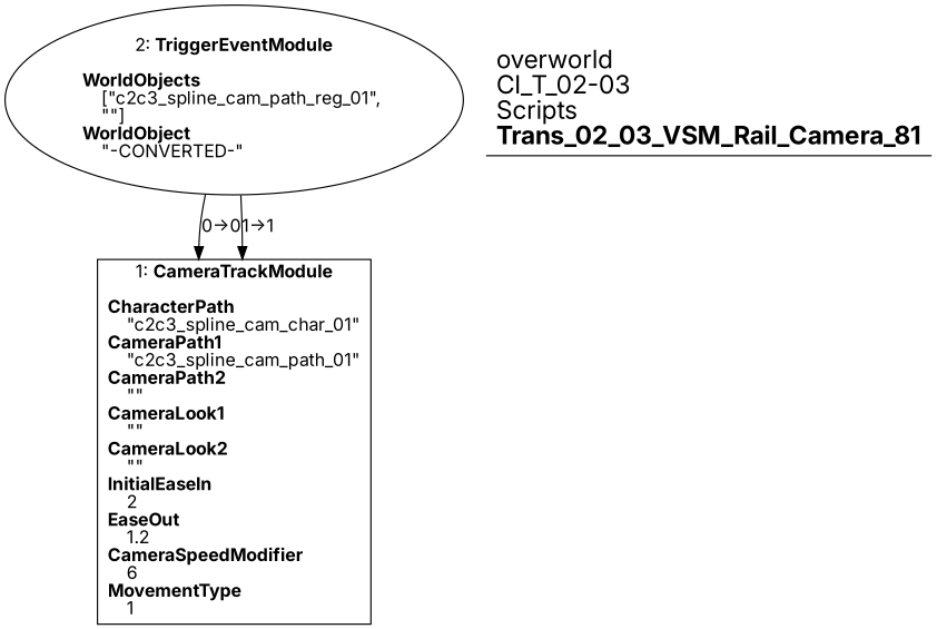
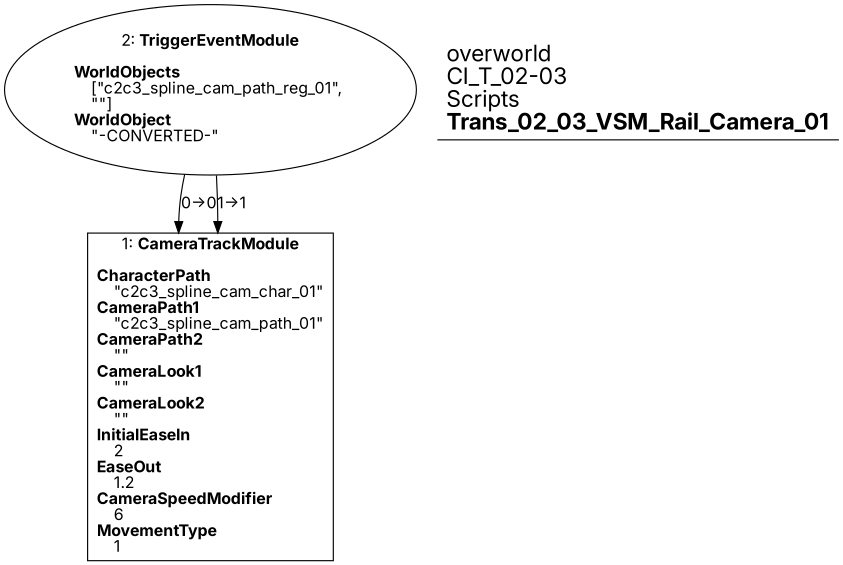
  digraph {
    fontname=Inter
    splines=spline
    node [fontname=Inter]
    edge [fontname=Inter]
    n1 [label=<1: <b>CameraTrackModule</b><br/><br/><b>CharacterPath</b><br align="left"/>    &quot;c2c3_spline_cam_char_01&quot;<br align="left"/><b>CameraPath1</b><br align="left"/>    &quot;c2c3_spline_cam_path_01&quot;<br align="left"/><b>CameraPath2</b><br align="left"/>    &quot;&quot;<br align="left"/><b>CameraLook1</b><br align="left"/>    &quot;&quot;<br align="left"/><b>CameraLook2</b><br align="left"/>    &quot;&quot;<br align="left"/><b>InitialEaseIn</b><br align="left"/>    2<br align="left"/><b>EaseOut</b><br align="left"/>    1.2<br align="left"/><b>CameraSpeedModifier</b><br align="left"/>    6<br align="left"/><b>MovementType</b><br align="left"/>    1<br align="left"/>> shape=box]
    n2 [label=<2: <b>TriggerEventModule</b><br/><br/><b>WorldObjects</b><br align="left"/>    [&quot;c2c3_spline_cam_path_reg_01&quot;, <br align="left"/>    &quot;&quot;]<br align="left"/><b>WorldObject</b><br align="left"/>    &quot;-CONVERTED-&quot;<br align="left"/>> shape=oval]
-   n3 [label=<<font point-size="20">overworld<br align="left"/>CI_T_02-03<br align="left"/>Scripts<br align="left"/><b>Trans_02_03_VSM_Rail_Camera_81</b><br align="left"/></font>> shape=underline]
+   n3 [label=<<font point-size="20">overworld<br align="left"/>CI_T_02-03<br align="left"/>Scripts<br align="left"/><b>Trans_02_03_VSM_Rail_Camera_01</b><br align="left"/></font>> shape=underline]
    n2 -> n1 [label="0→0"]
    n2 -> n1 [label="1→1"]
  }
